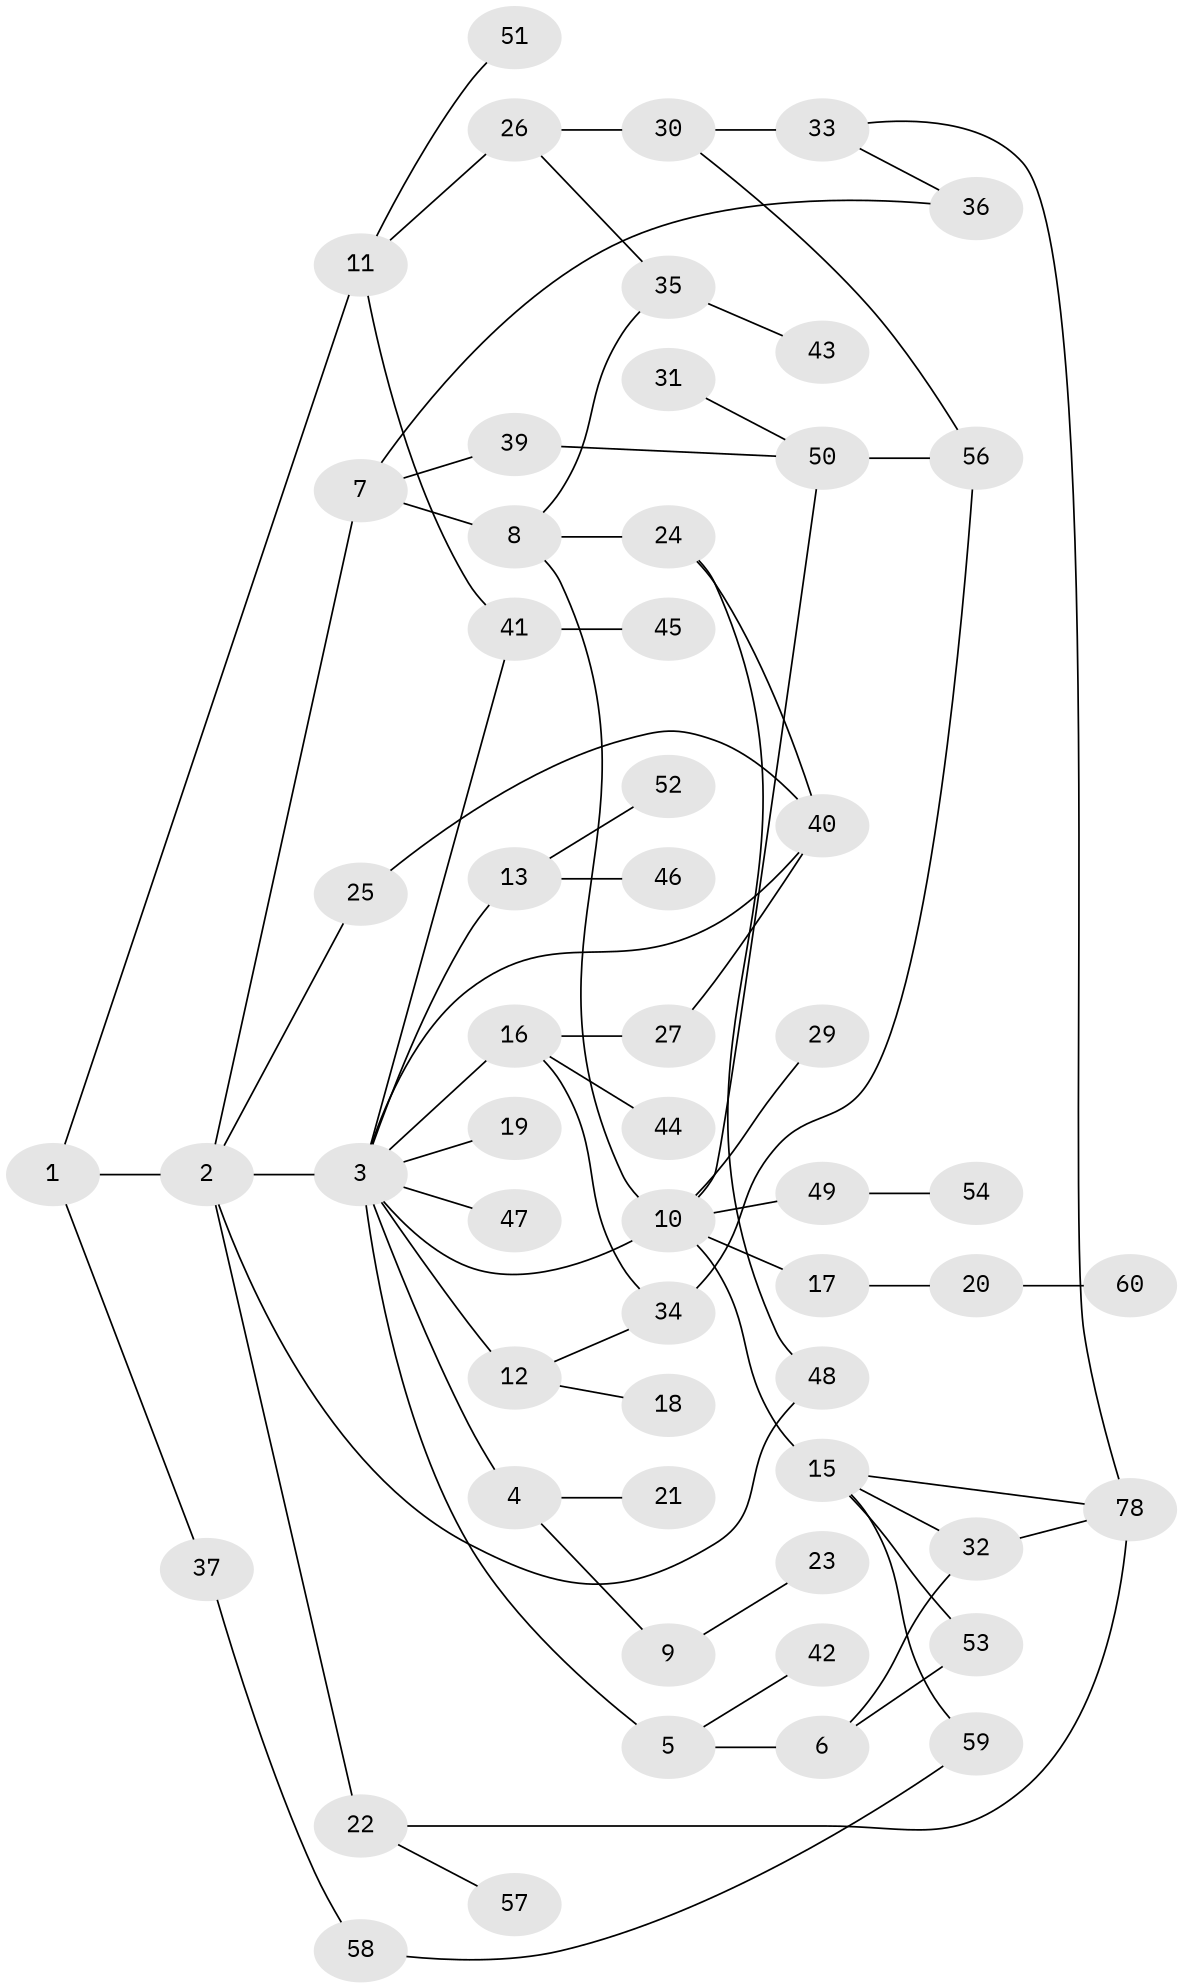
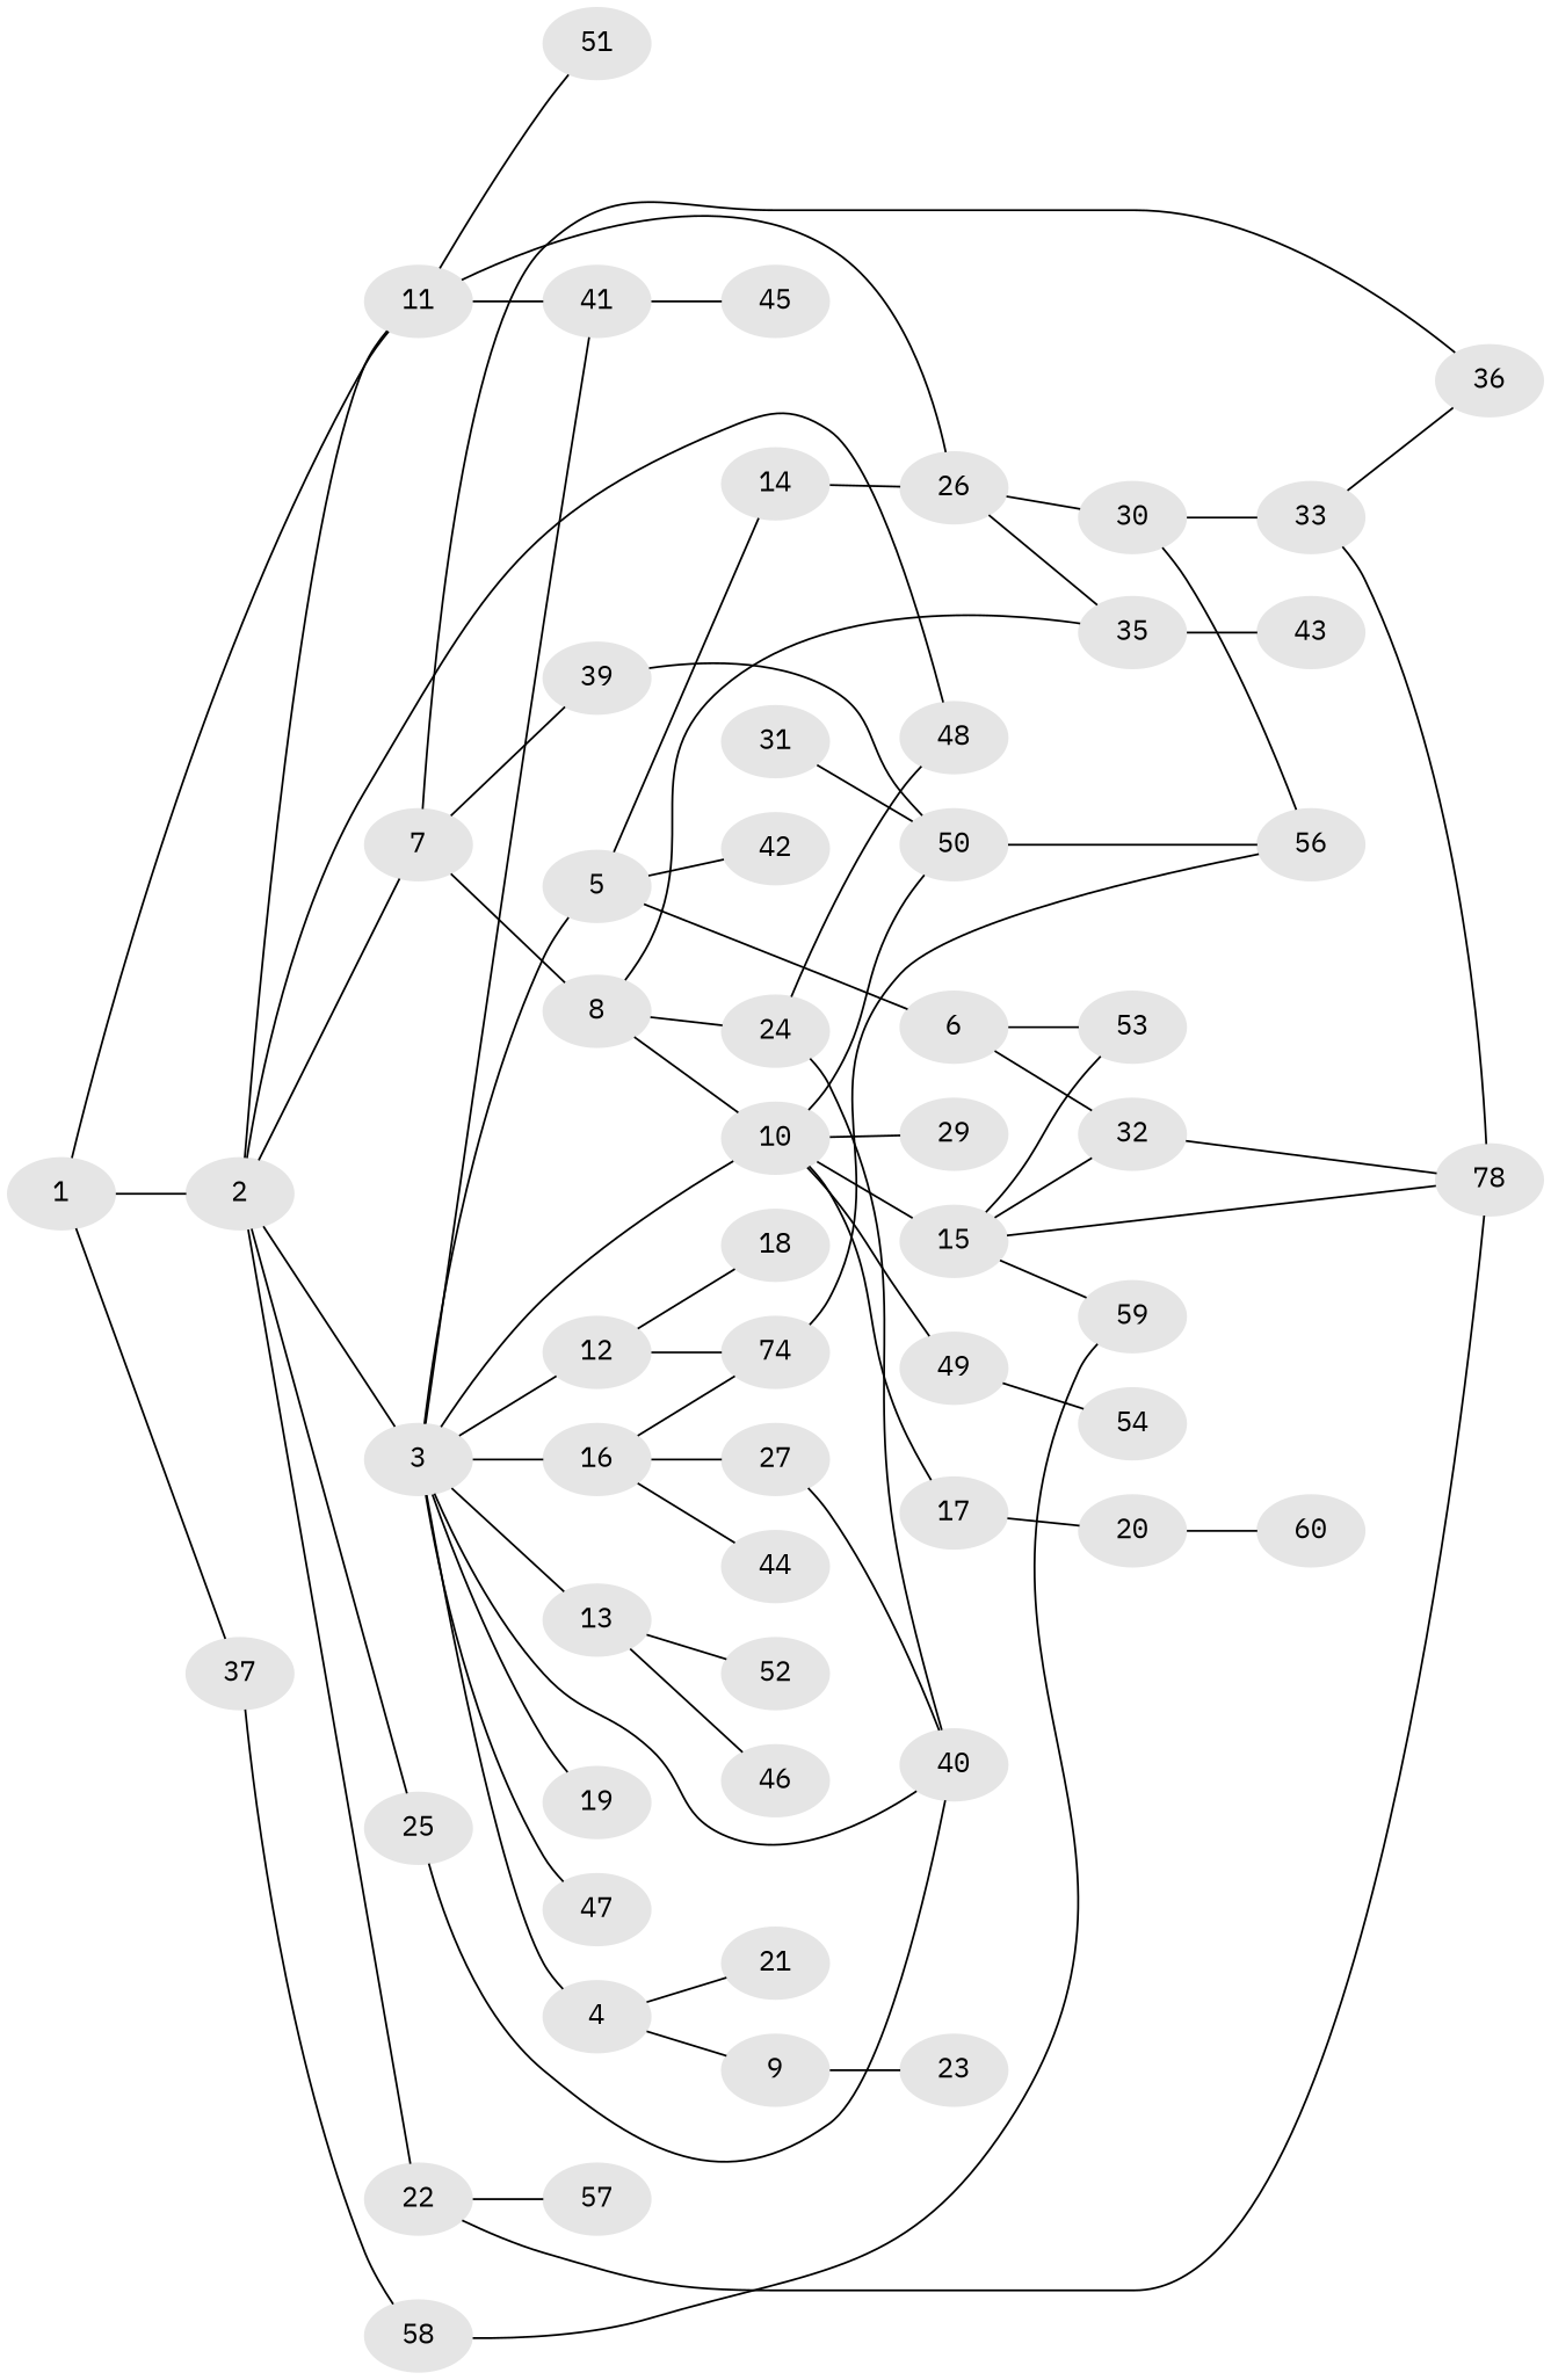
  graph {
    fontname="IBM Plex Mono"
    rankdir=LR
    node [color=gray90 fontname="IBM Plex Mono" style=filled]
    edge [fontname="IBM Plex Mono"]
    1
    2
    11
    37
    3
    7
    22
    25
    48
    41
    26
    51
    58
    4
    5
    10
    12
    13
    16
    19
    40
    47
    8
    36
    39
    n26 [label=78]
    57
    9
    21
    6
+   14
    42
    50
    15
    17
    29
    49
    18
-   34
+   34 [label=74]
    46
    52
    27
    44
    45
    23
    32
    53
    24
    35
    43
    56
    59
    20
    54
    30
    60
    31
    33
    1 -- 2
    1 -- 11
    1 -- 37
+   2 -- 11
    2 -- 3
    2 -- 7
    2 -- 22
    2 -- 25
    2 -- 48
    11 -- 41
    11 -- 26
    11 -- 51
    37 -- 58
    3 -- 41
    3 -- 4
    3 -- 5
    3 -- 10
    3 -- 12
    3 -- 13
    3 -- 16
    3 -- 19
    3 -- 40
    3 -- 47
    7 -- 8
    7 -- 36
    7 -- 39
    22 -- n26
    22 -- 57
    25 -- 40
    41 -- 45
    26 -- 35
    26 -- 30
    58 -- 59
    4 -- 9
    4 -- 21
    5 -- 6
+   5 -- 14
    5 -- 42
    10 -- 50
    10 -- 15
    10 -- 17
    10 -- 29
    10 -- 49
    12 -- 18
    12 -- 34
    13 -- 46
    13 -- 52
    16 -- 34
    16 -- 27
    16 -- 44
    8 -- 10
    8 -- 24
    8 -- 35
    39 -- 50
    9 -- 23
    6 -- 32
    6 -- 53
+   14 -- 26
    50 -- 56
    15 -- n26
    15 -- 32
    15 -- 53
    15 -- 59
    17 -- 20
    49 -- 54
    34 -- 56
    27 -- 40
    32 -- n26
    24 -- 48
    24 -- 40
    35 -- 43
    20 -- 60
    30 -- 56
    30 -- 33
    31 -- 50
    33 -- 36
    33 -- n26
  }
